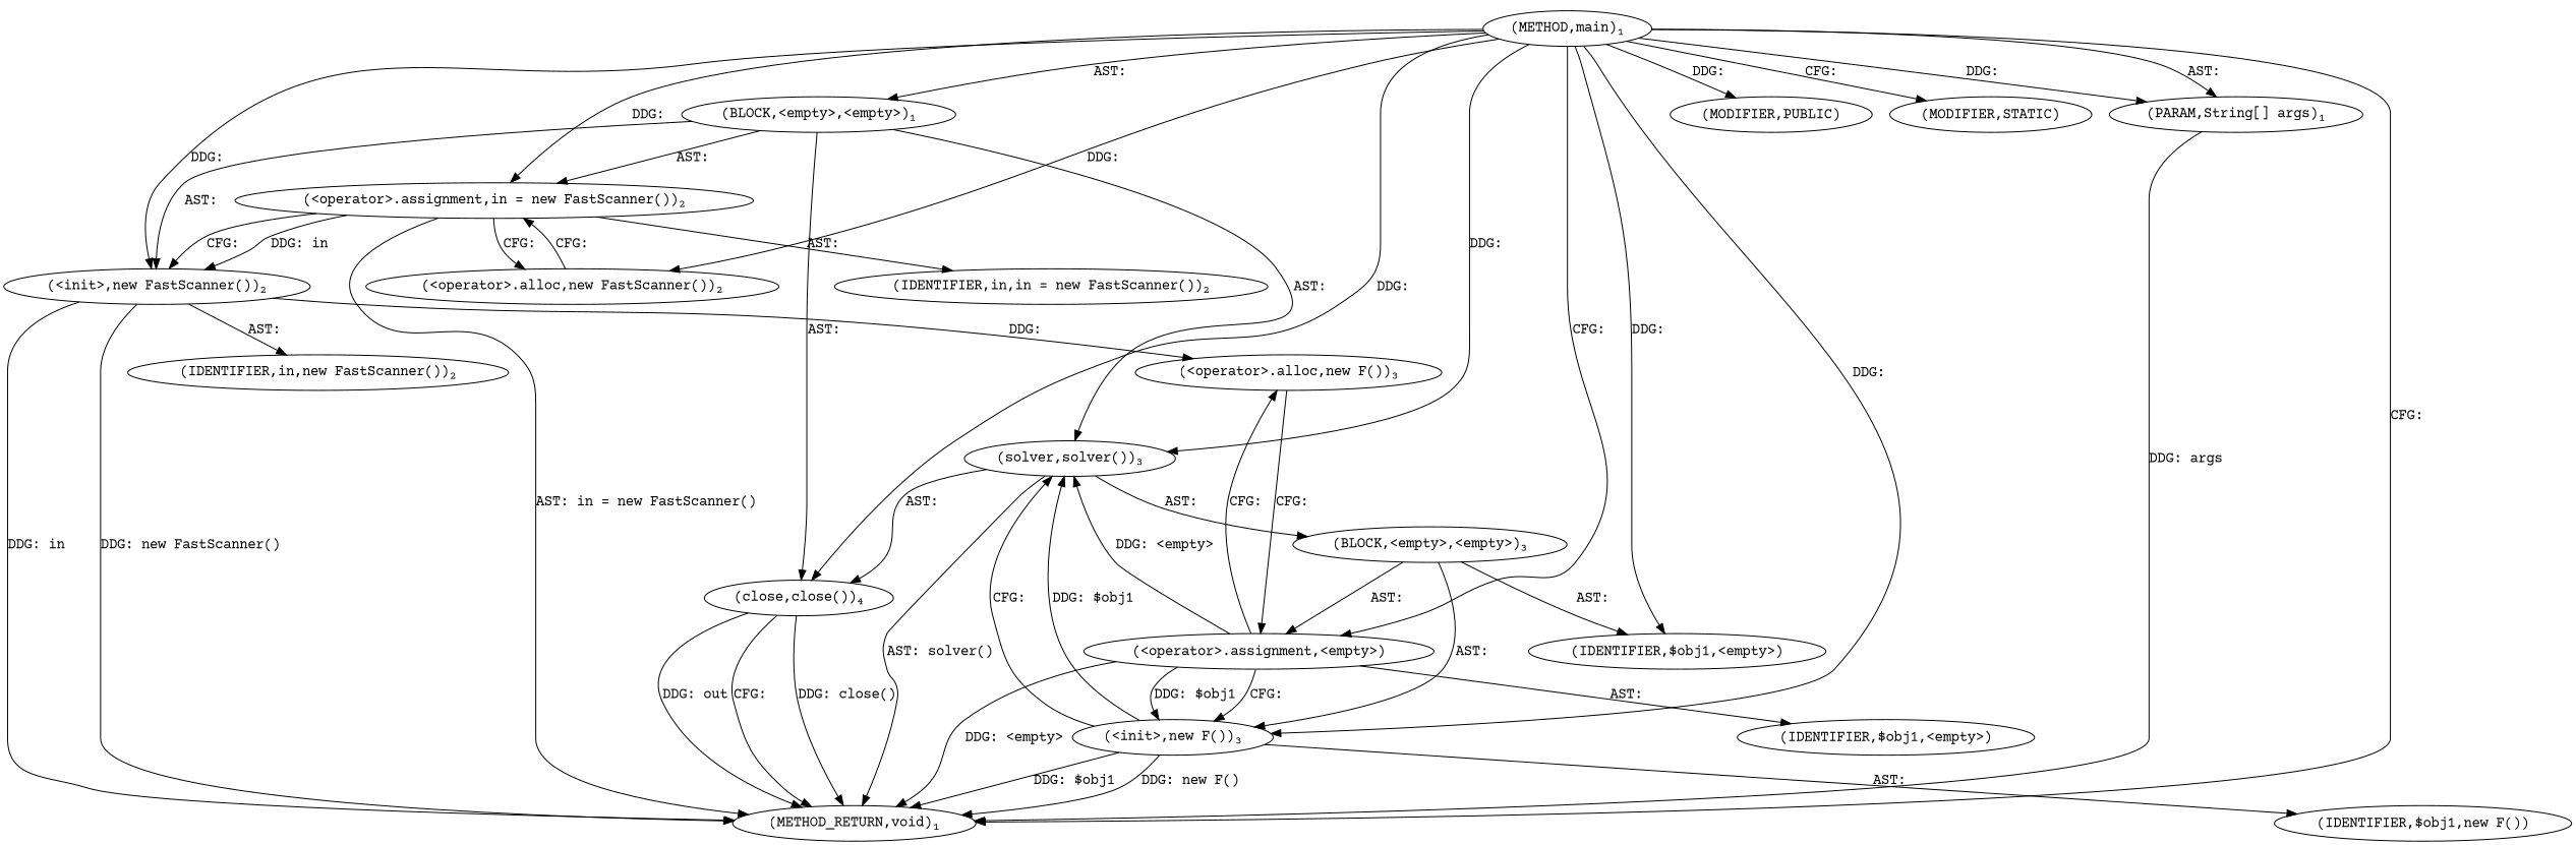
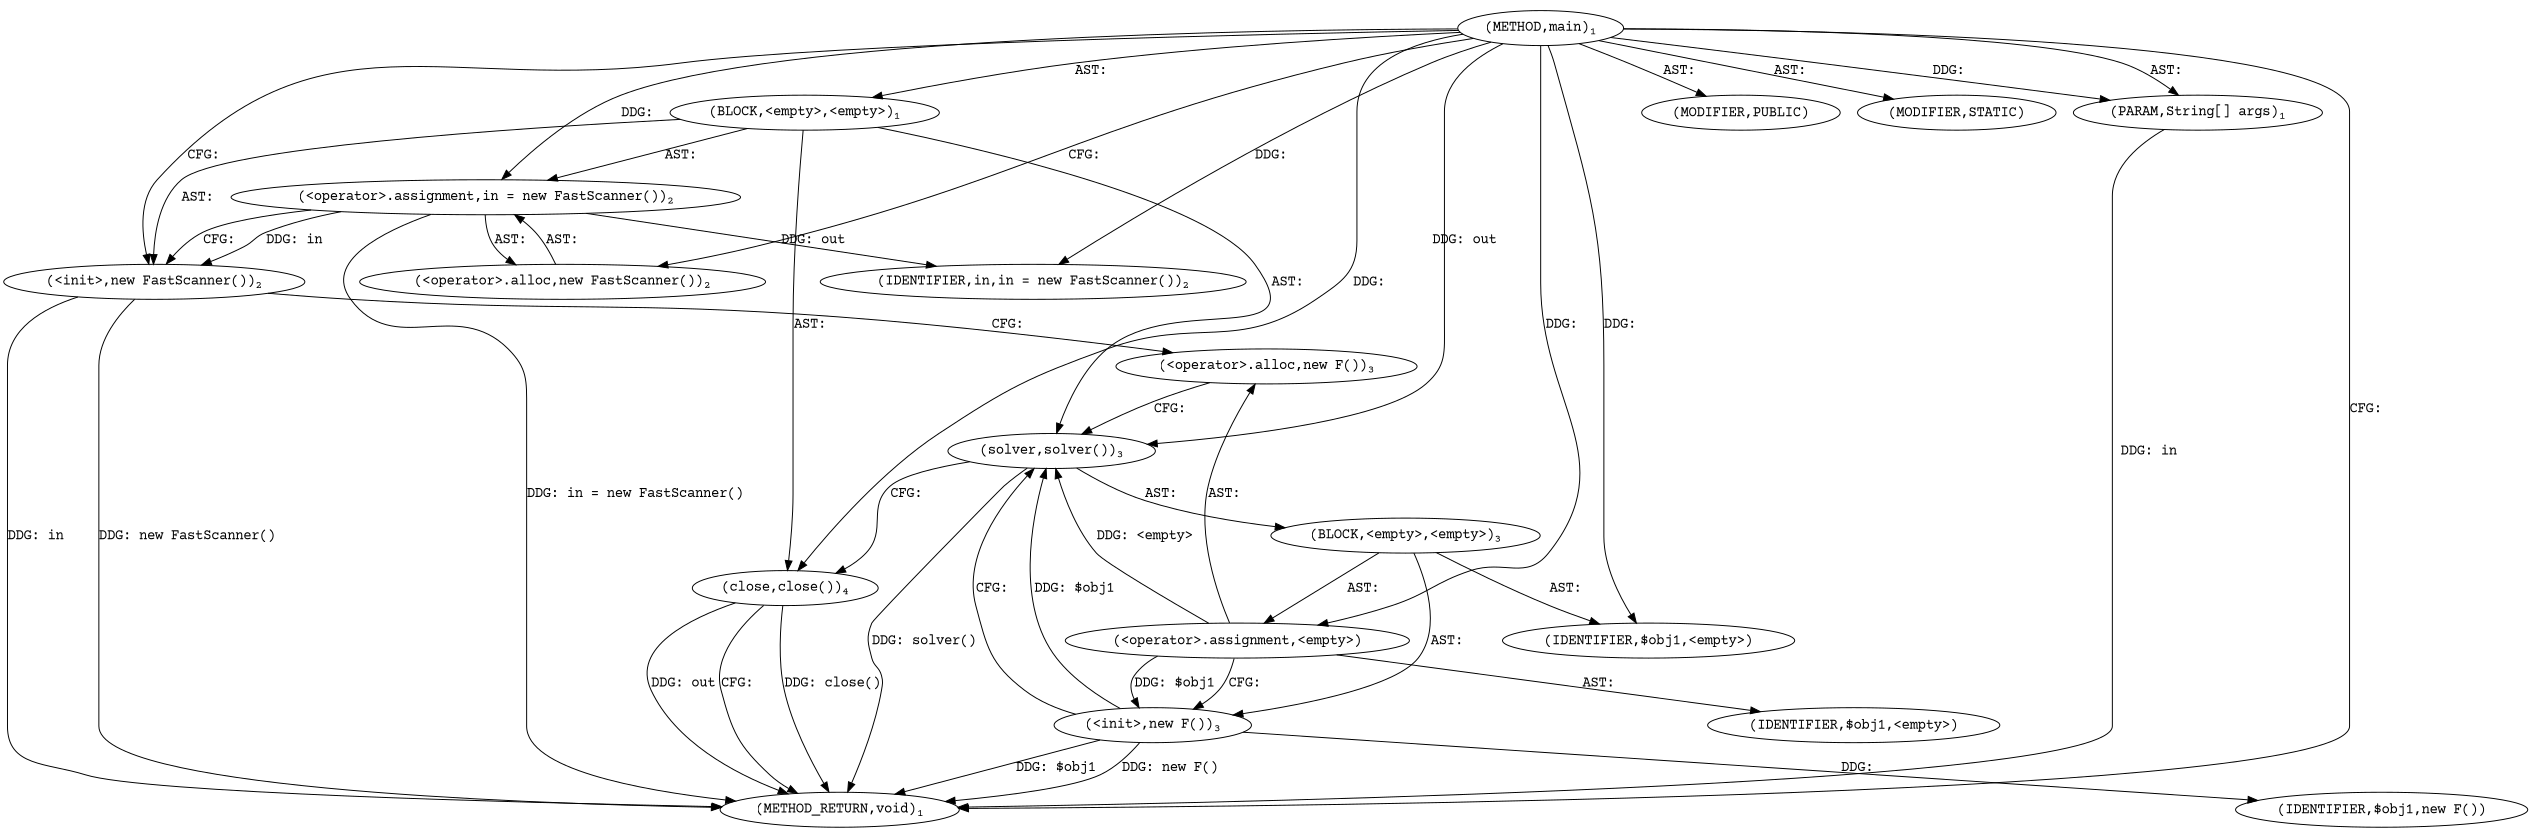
  digraph {
    fontname="Courier Prime"
    node [fontname="Courier Prime"]
    edge [fontname="Courier Prime"]
    n1 [label=<(METHOD,main)<SUB>1</SUB>>]
    n2 [label=<(PARAM,String[] args)<SUB>1</SUB>>]
    n3 [label=<(BLOCK,&lt;empty&gt;,&lt;empty&gt;)<SUB>1</SUB>>]
    n4 [label=<(&lt;operator&gt;.assignment,in = new FastScanner())<SUB>2</SUB>>]
    n5 [label=<(&lt;operator&gt;.alloc,new FastScanner())<SUB>2</SUB>>]
    n6 [label=<(&lt;init&gt;,new FastScanner())<SUB>2</SUB>>]
    n7 [label=<(solver,solver())<SUB>3</SUB>>]
    n8 [label=<(&lt;operator&gt;.assignment,&lt;empty&gt;)>]
    n9 [label=<(&lt;init&gt;,new F())<SUB>3</SUB>>]
    n10 [label=<(IDENTIFIER,$obj1,&lt;empty&gt;)>]
    n11 [label=<(close,close())<SUB>4</SUB>>]
    n12 [label=<(MODIFIER,PUBLIC)>]
    n13 [label=<(MODIFIER,STATIC)>]
    n14 [label=<(METHOD_RETURN,void)<SUB>1</SUB>>]
    n15 [label=<(IDENTIFIER,in,in = new FastScanner())<SUB>2</SUB>>]
-   n16 [label=<(IDENTIFIER,in,new FastScanner())<SUB>2</SUB>>]
    n17 [label=<(&lt;operator&gt;.alloc,new F())<SUB>3</SUB>>]
    n18 [label=<(BLOCK,&lt;empty&gt;,&lt;empty&gt;)<SUB>3</SUB>>]
    n19 [label=<(IDENTIFIER,$obj1,&lt;empty&gt;)>]
    n20 [label=<(IDENTIFIER,$obj1,new F())>]
    n1 -> n2 [label="AST: "]
    n1 -> n2 [label="DDG: "]
    n1 -> n3 [label="AST: "]
    n1 -> n4 [label="DDG: "]
-   n1 -> n5 [label="DDG: "]
-   n1 -> n6 [label="DDG: "]
-   n1 -> n7 [label="DDG: "]
-   n1 -> n8 [label="CFG: "]
-   n1 -> n9 [label="DDG: "]
+   n1 -> n5 [label="CFG: "]
+   n1 -> n6 [label="CFG: "]
+   n1 -> n7 [label="DDG: out"]
+   n1 -> n8 [label="DDG: "]
+   n1 -> n15 [label="DDG: "]
    n1 -> n10 [label="DDG: "]
    n1 -> n11 [label="DDG: "]
-   n1 -> n12 [label="DDG: "]
-   n1 -> n13 [label="CFG: "]
+   n1 -> n12 [label="AST: "]
+   n1 -> n13 [label="AST: "]
    n1 -> n14 [label="CFG: "]
-   n2 -> n14 [label="DDG: args"]
+   n2 -> n14 [label="DDG: in"]
    n3 -> n4 [label="AST: "]
    n3 -> n6 [label="AST: "]
    n3 -> n7 [label="AST: "]
    n3 -> n11 [label="AST: "]
-   n4 -> n5 [label="CFG: "]
+   n4 -> n5 [label="AST: "]
    n4 -> n6 [label="CFG: "]
    n4 -> n6 [label="DDG: in"]
-   n4 -> n14 [label="AST: in = new FastScanner()"]
-   n4 -> n15 [label="AST: "]
-   n5 -> n4 [label="CFG: "]
+   n4 -> n14 [label="DDG: in = new FastScanner()"]
+   n4 -> n15 [label="DDG: out"]
+   n5 -> n4 [label="AST: "]
    n6 -> n14 [label="DDG: in"]
    n6 -> n14 [label="DDG: new FastScanner()"]
-   n6 -> n16 [label="AST: "]
-   n6 -> n17 [label="DDG: "]
-   n7 -> n11 [label="AST: "]
-   n7 -> n14 [label="AST: solver()"]
+   n6 -> n17 [label="CFG: "]
+   n7 -> n11 [label="CFG: "]
+   n7 -> n14 [label="DDG: solver()"]
    n7 -> n18 [label="AST: "]
    n8 -> n7 [label="DDG: &lt;empty&gt;"]
    n8 -> n9 [label="CFG: "]
    n8 -> n9 [label="DDG: $obj1"]
-   n8 -> n14 [label="DDG: &lt;empty&gt;"]
-   n8 -> n17 [label="CFG: "]
+   n8 -> n17 [label="AST: "]
    n8 -> n19 [label="AST: "]
    n9 -> n7 [label="CFG: "]
    n9 -> n7 [label="DDG: $obj1"]
    n9 -> n14 [label="DDG: $obj1"]
    n9 -> n14 [label="DDG: new F()"]
-   n9 -> n20 [label="AST: "]
+   n9 -> n20 [label="DDG: "]
    n11 -> n14 [label="CFG: "]
    n11 -> n14 [label="DDG: close()"]
    n11 -> n14 [label="DDG: out"]
-   n17 -> n8 [label="CFG: "]
+   n17 -> n7 [label="CFG: "]
    n18 -> n8 [label="AST: "]
    n18 -> n9 [label="AST: "]
    n18 -> n10 [label="AST: "]
  }
